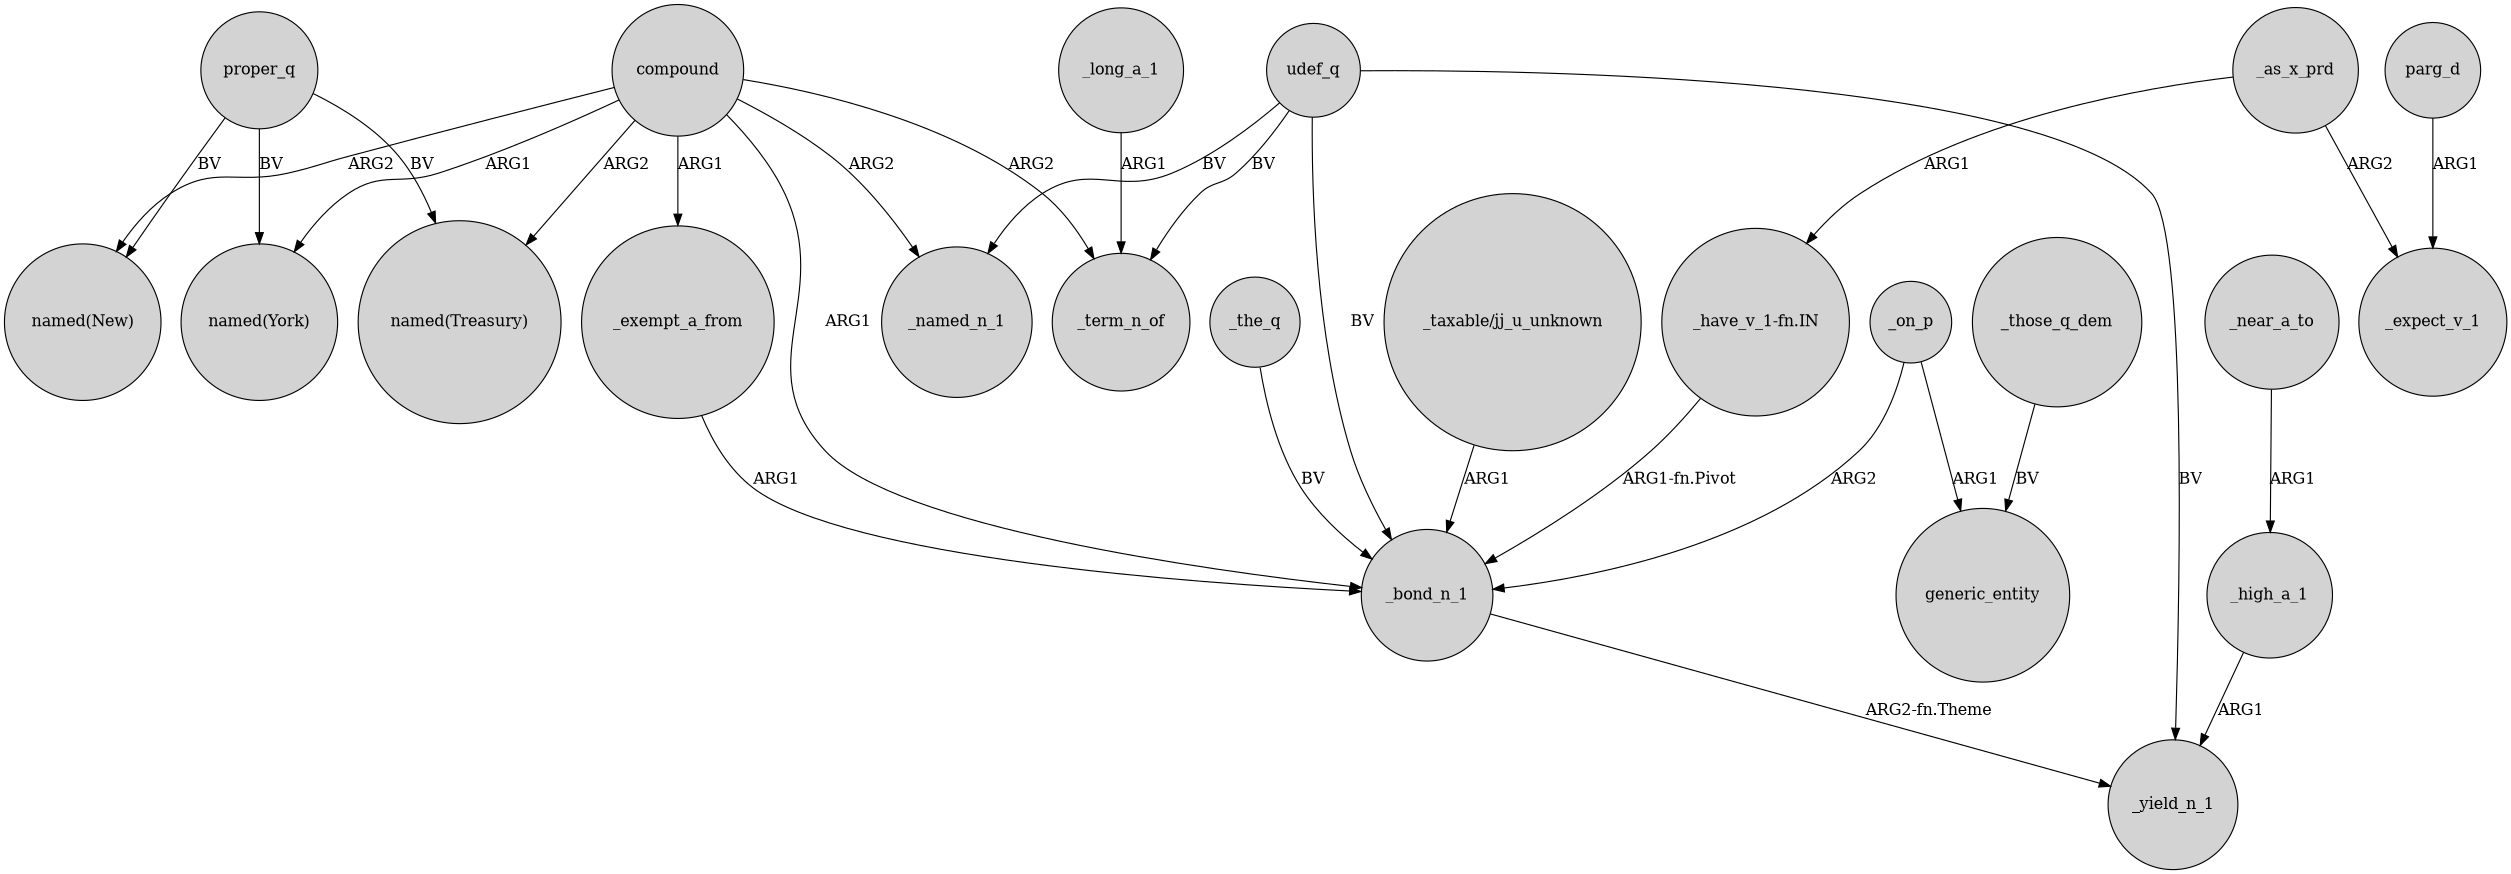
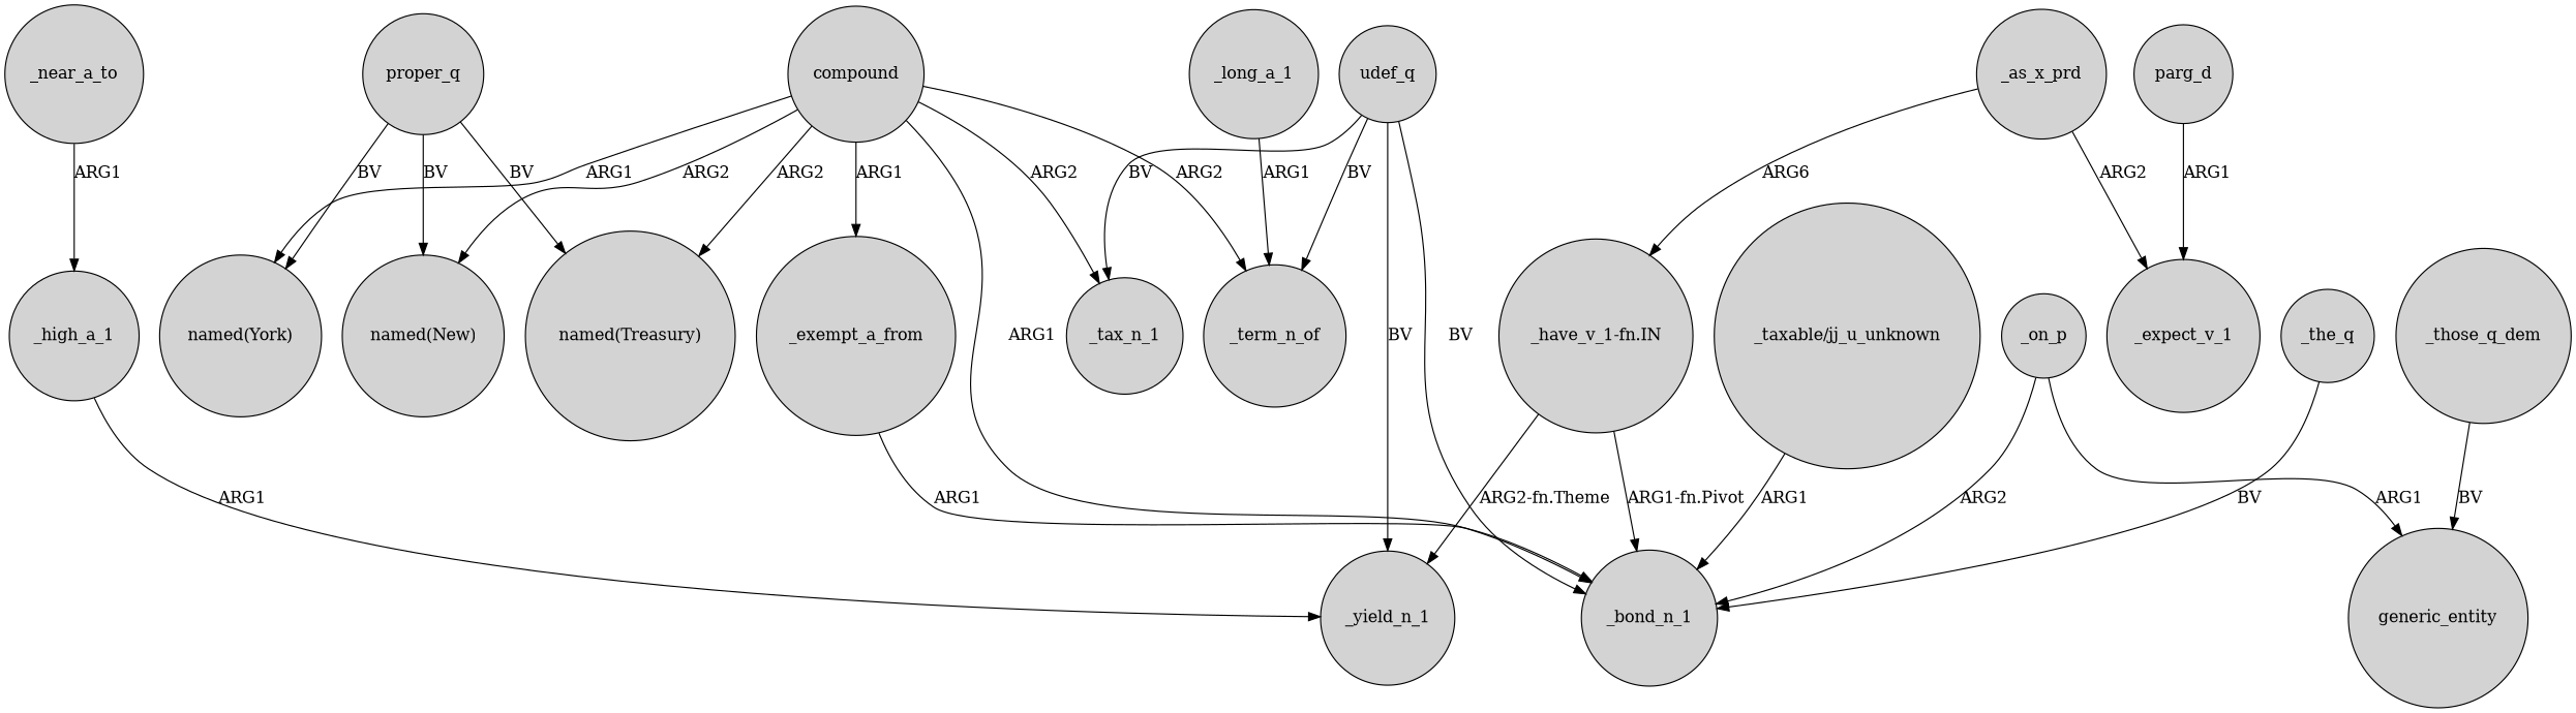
  digraph {
    node [shape=circle style=filled]
    compound
    "named(Treasury)"
    "named(New)"
    _term_n_of
    _bond_n_1
-   _tax_n_1 [label=_named_n_1]
+   _tax_n_1
    "named(York)"
    _exempt_a_from
    proper_q
    _high_a_1
    _yield_n_1
    "_have_v_1-fn.IN"
    parg_d
    _expect_v_1
    udef_q
    _as_x_prd
    _the_q
    _on_p
    generic_entity
    _near_a_to
    "_taxable/jj_u_unknown"
    _those_q_dem
    _long_a_1
    compound -> "named(Treasury)" [label=ARG2]
    compound -> "named(New)" [label=ARG2]
    compound -> _term_n_of [label=ARG2]
    compound -> _bond_n_1 [label=ARG1]
    compound -> _tax_n_1 [label=ARG2]
    compound -> "named(York)" [label=ARG1]
    compound -> _exempt_a_from [label=ARG1]
    _exempt_a_from -> _bond_n_1 [label=ARG1]
    proper_q -> "named(Treasury)" [label=BV]
    proper_q -> "named(New)" [label=BV]
    proper_q -> "named(York)" [label=BV]
    _high_a_1 -> _yield_n_1 [label=ARG1]
    "_have_v_1-fn.IN" -> _bond_n_1 [label="ARG1-fn.Pivot"]
-   _bond_n_1 -> _yield_n_1 [label="ARG2-fn.Theme"]
+   "_have_v_1-fn.IN" -> _yield_n_1 [label="ARG2-fn.Theme"]
    parg_d -> _expect_v_1 [label=ARG1]
    udef_q -> _term_n_of [label=BV]
    udef_q -> _bond_n_1 [label=BV]
    udef_q -> _tax_n_1 [label=BV]
    udef_q -> _yield_n_1 [label=BV]
-   _as_x_prd -> "_have_v_1-fn.IN" [label=ARG1]
+   _as_x_prd -> "_have_v_1-fn.IN" [label=ARG6]
    _as_x_prd -> _expect_v_1 [label=ARG2]
    _the_q -> _bond_n_1 [label=BV]
    _on_p -> _bond_n_1 [label=ARG2]
    _on_p -> generic_entity [label=ARG1]
    _near_a_to -> _high_a_1 [label=ARG1]
    "_taxable/jj_u_unknown" -> _bond_n_1 [label=ARG1]
    _those_q_dem -> generic_entity [label=BV]
    _long_a_1 -> _term_n_of [label=ARG1]
  }
